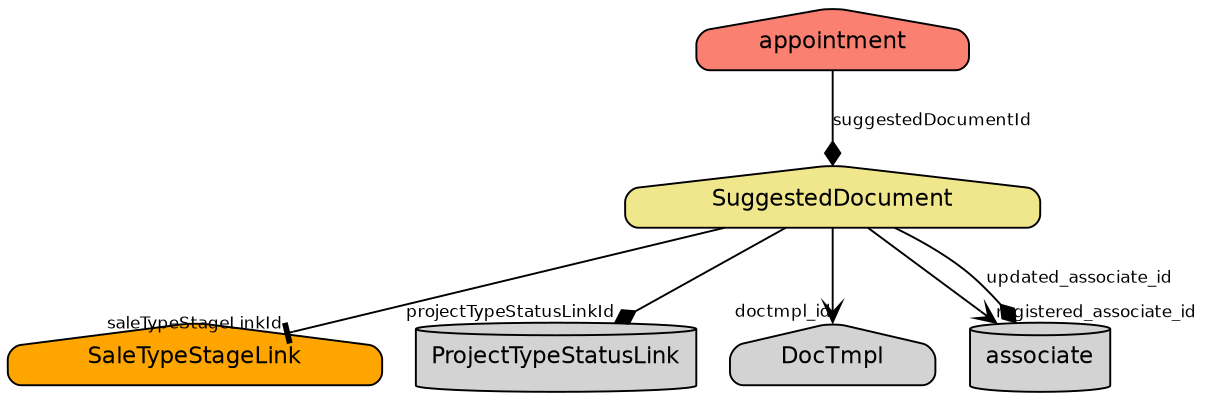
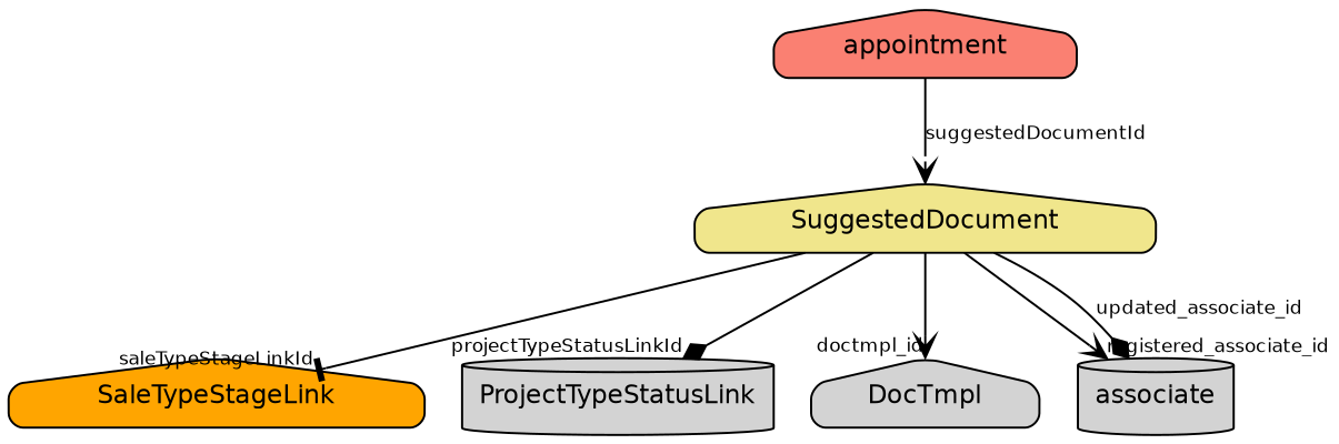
  digraph {
    node [fillcolor=lightgrey fontname=Helvetica fontsize=12 shape=house style="rounded, filled,filled"]
    edge [arrowhead=diamond fontname=Helvetica fontsize=9]
    SuggestedDocument [fillcolor=khaki]
    SaleTypeStageLink [fillcolor=orange]
    ProjectTypeStatusLink [shape=cylinder]
    DocTmpl
    associate [shape=cylinder]
    appointment [fillcolor=salmon]
    SuggestedDocument -> SaleTypeStageLink [arrowhead=tee headlabel=saleTypeStageLinkId]
    SuggestedDocument -> ProjectTypeStatusLink [headlabel=projectTypeStatusLinkId]
    SuggestedDocument -> DocTmpl [arrowhead=vee headlabel=doctmpl_id]
    SuggestedDocument -> associate [arrowhead=vee headlabel=registered_associate_id]
    SuggestedDocument -> associate [label=updated_associate_id]
-   appointment -> SuggestedDocument [label=suggestedDocumentId]
+   appointment -> SuggestedDocument [arrowhead=vee label=suggestedDocumentId]
  }
